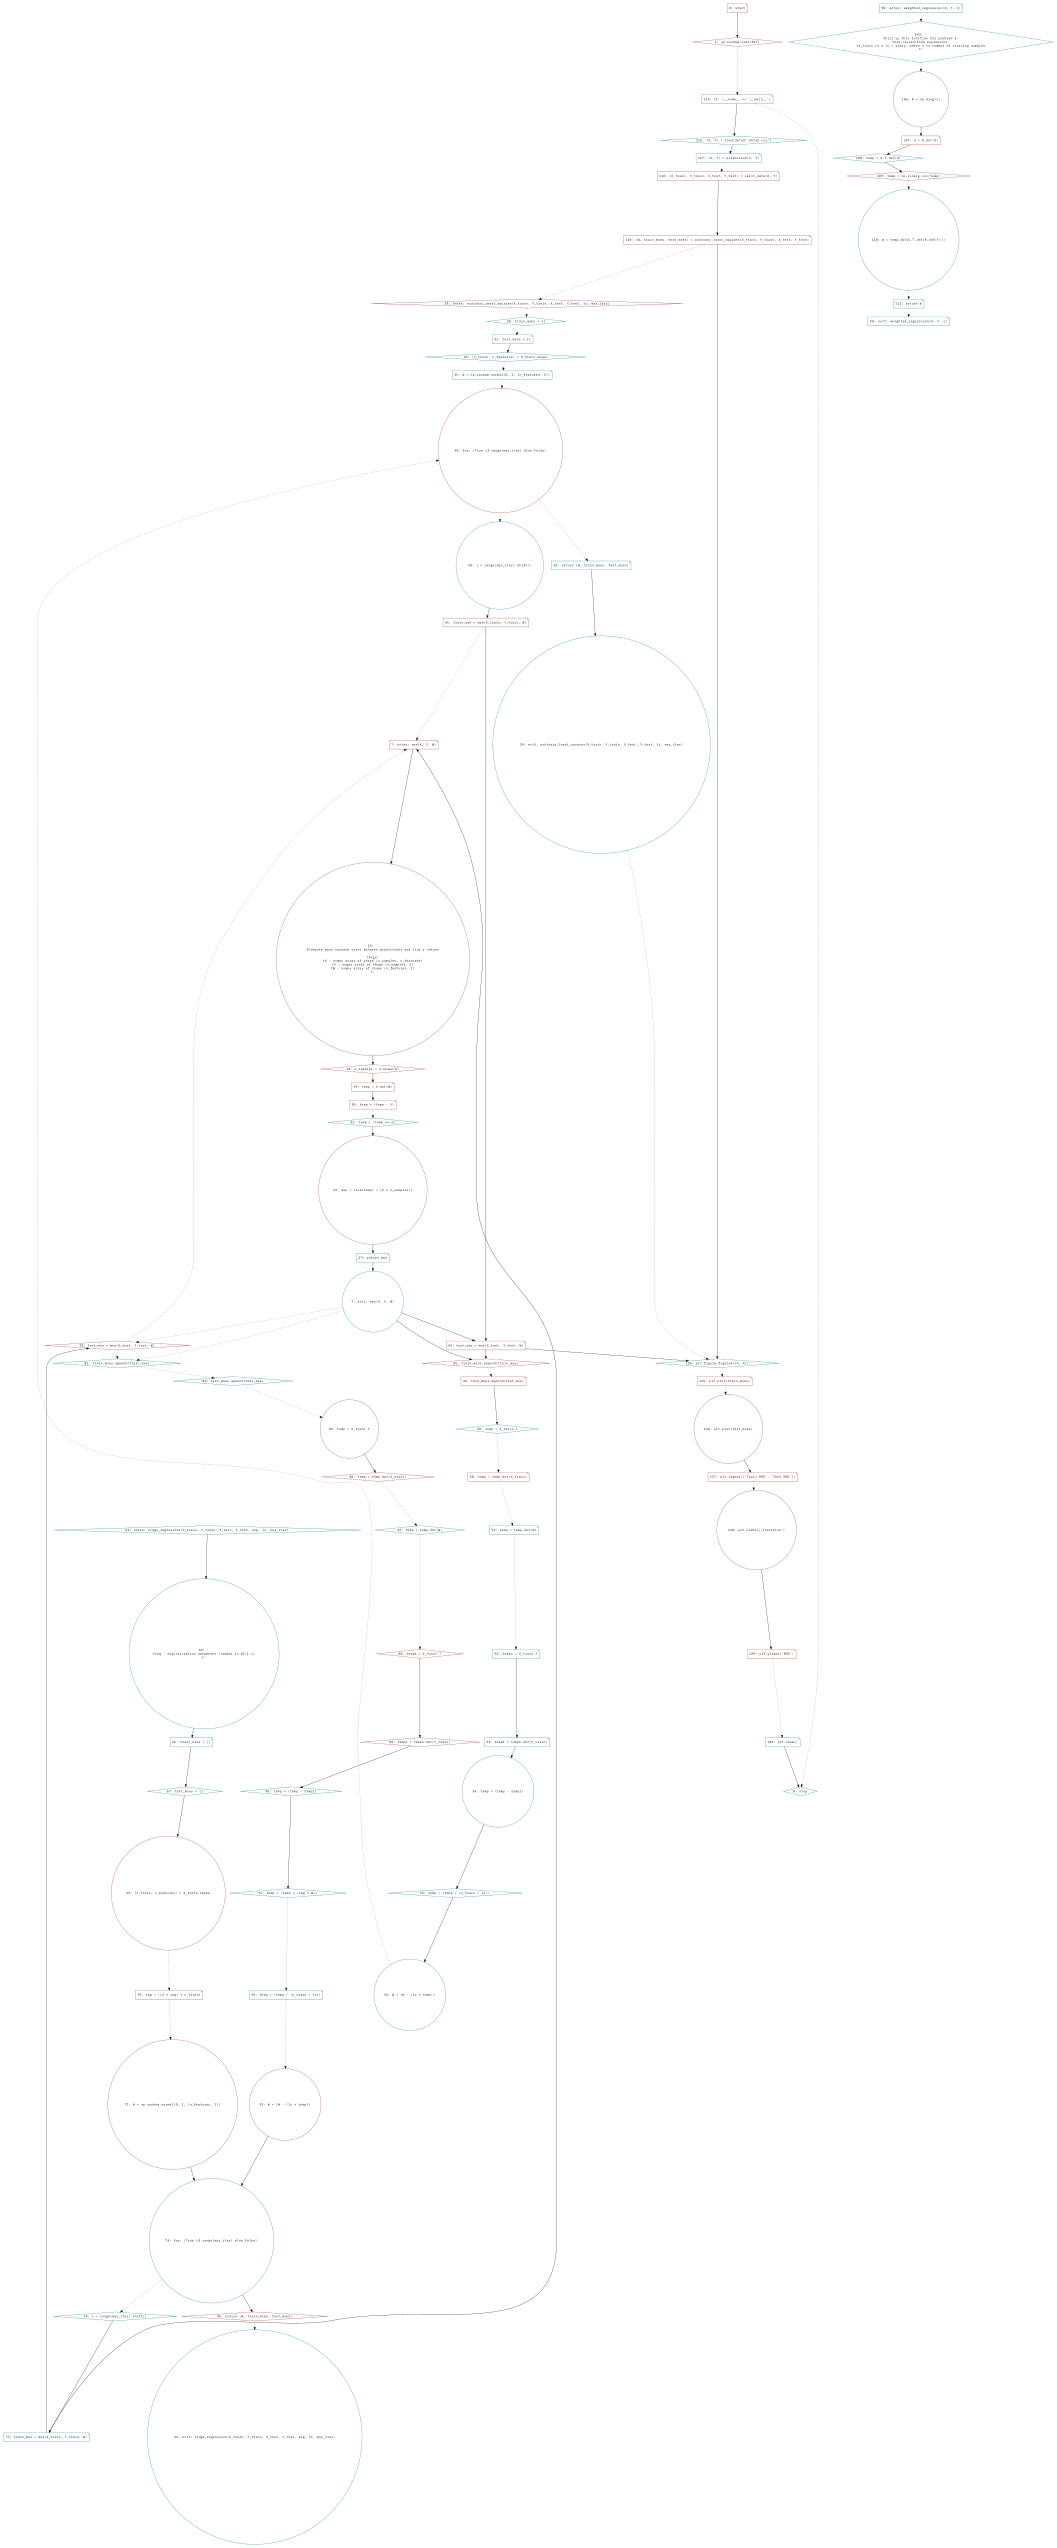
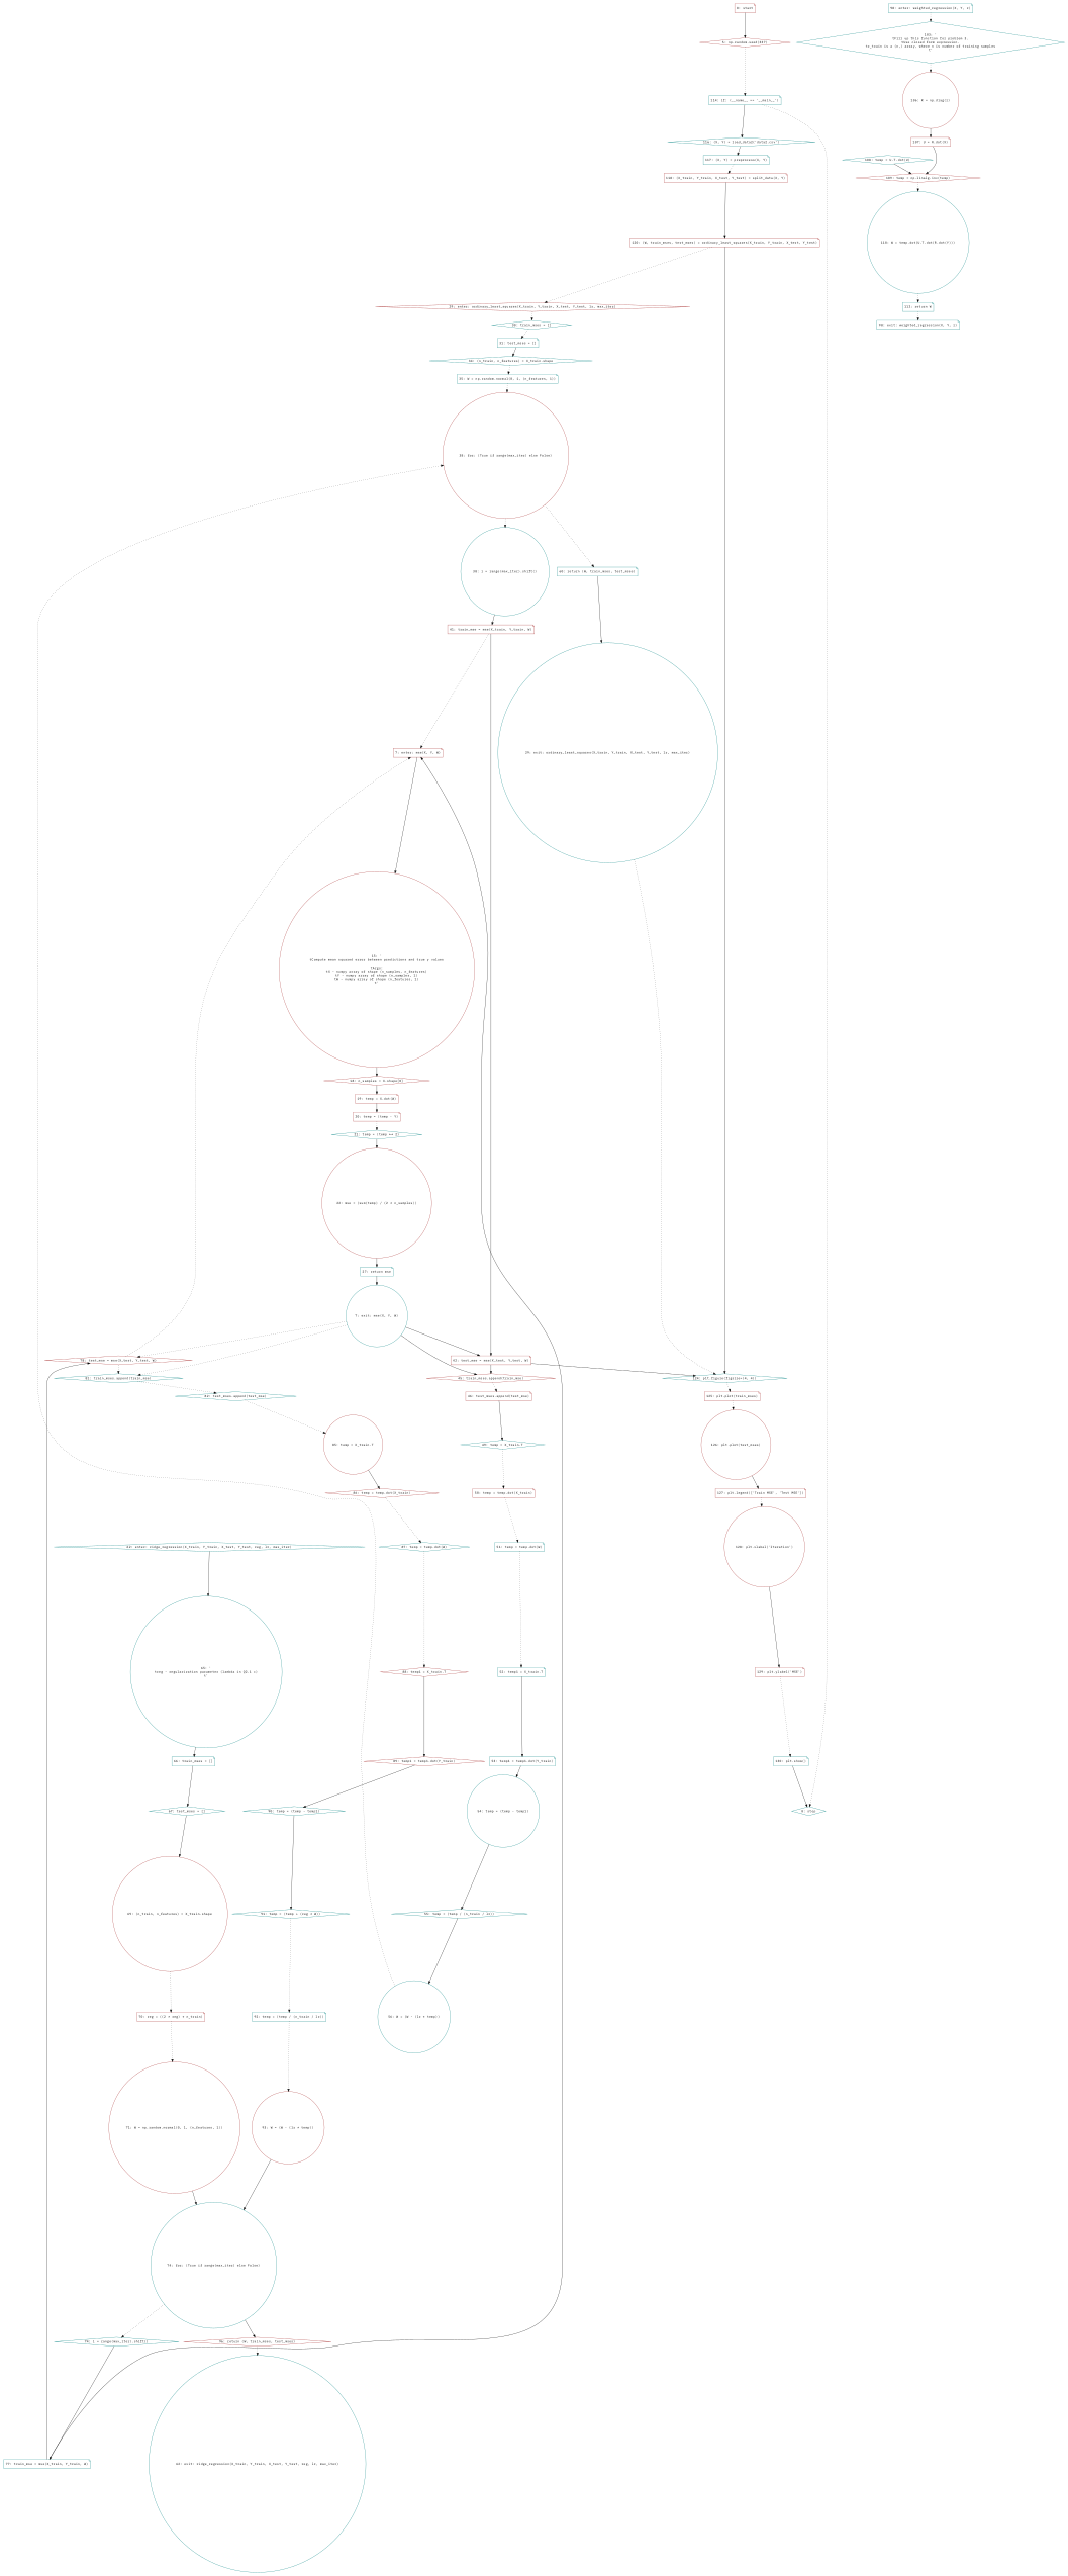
  strict digraph {
    fontname="IBM Plex Mono"
    node [color=teal fontname="IBM Plex Mono" shape=note]
    edge [fontname="IBM Plex Mono" style=solid]
    n1 [color=brown label="0: start"]
    n2 [color=brown label="5: np.random.seed(337)" shape=diamond]
    n3 [label="114: if: (__name__ == '__main__')"]
    n4 [label="116: (X, Y) = load_data2('data2.csv')" shape=diamond]
    n5 [label="0: stop" shape=diamond]
    n6 [label="117: (X, Y) = preprocess(X, Y)"]
    n7 [color=brown label="118: (X_train, Y_train, X_test, Y_test) = split_data(X, Y)"]
    n8 [color=brown label="7: enter: mse(X, Y, W)"]
    n9 [color=brown label="15: '\n\tCompute mean squared error between predictions and true y values\n\n\tArgs:\n\tX - numpy array of shape (n_samples, n_features)\n\tY - numpy array of shape (n_samples, 1)\n\tW - numpy array of shape (n_features, 1)\n\t'" shape=circle]
    n10 [color=brown label="18: n_samples = X.shape[0]" shape=diamond]
    n11 [color=brown label="19: temp = X.dot(W)"]
    n12 [color=brown label="20: temp = (temp - Y)"]
    n13 [color=brown label="41: train_mse = mse(X_train, Y_train, W)"]
    n14 [color=brown label="42: test_mse = mse(X_test, Y_test, W)"]
    n15 [color=brown label="45: train_mses.append(train_mse)" shape=diamond]
    n16 [label="124: plt.figure(figsize=(4, 4))" shape=diamond]
    n17 [color=brown label="46: test_mses.append(test_mse)"]
    n18 [label="49: temp = X_train.T" shape=diamond]
    n19 [color=brown label="50: temp = temp.dot(X_train)"]
    n20 [label="77: train_mse = mse(X_train, Y_train, W)"]
    n21 [color=brown label="78: test_mse = mse(X_test, Y_test, W)" shape=diamond]
    n22 [label="81: train_mses.append(train_mse)" shape=diamond]
    n23 [label="82: test_mses.append(test_mse)" shape=diamond]
    n24 [color=brown label="85: temp = X_train.T" shape=circle]
    n25 [color=brown label="86: temp = temp.dot(X_train)" shape=diamond]
    n26 [label="7: exit: mse(X, Y, W)" shape=circle]
    n27 [label="27: return mse"]
    n28 [label="21: temp = (temp ** 2)" shape=diamond]
    n29 [color=brown label="22: mse = (sum(temp) / (2 * n_samples))" shape=circle]
    n30 [color=brown label="29: enter: ordinary_least_squares(X_train, Y_train, X_test, Y_test, lr, max_iter)" shape=diamond]
    n31 [label="30: train_mses = []" shape=diamond]
    n32 [label="31: test_mses = []"]
    n33 [label="34: (n_train, n_features) = X_train.shape" shape=diamond]
    n34 [label="35: W = np.random.normal(0, 1, (n_features, 1))"]
    n35 [color=brown label="120: (W, train_mses, test_mses) = ordinary_least_squares(X_train, Y_train, X_test, Y_test)"]
    n36 [color=brown label="125: plt.plot(train_mses)"]
    n37 [color=brown label="126: plt.plot(test_mses)" shape=circle]
    n38 [color=brown label="127: plt.legend(['Train MSE', 'Test MSE'])"]
    n39 [label="29: exit: ordinary_least_squares(X_train, Y_train, X_test, Y_test, lr, max_iter)" shape=circle]
    n40 [label="60: return (W, train_mses, test_mses)"]
    n41 [color=brown label="38: for: (True if range(max_iter) else False)" shape=circle]
    n42 [label="38: i = range(max_iter).shift()" shape=circle]
    n43 [label="56: W = (W - (lr * temp))" shape=circle]
    n44 [label="51: temp = temp.dot(W)"]
    n45 [label="52: temp1 = X_train.T"]
    n46 [label="53: temp1 = temp1.dot(Y_train)"]
    n47 [label="54: temp = (temp - temp1)" shape=circle]
    n48 [label="55: temp = (temp / (n_train / lr))" shape=diamond]
    n49 [label="62: enter: ridge_regression(X_train, Y_train, X_test, Y_test, reg, lr, max_iter)" shape=diamond]
    n50 [label="65: '\n\treg - regularization parameter (lambda in Q2.1 c)\n\t'" shape=circle]
    n51 [label="66: train_mses = []"]
    n52 [label="67: test_mses = []" shape=diamond]
    n53 [color=brown label="69: (n_train, n_features) = X_train.shape" shape=circle]
    n54 [label="62: exit: ridge_regression(X_train, Y_train, X_test, Y_test, reg, lr, max_iter)" shape=circle]
    n55 [color=brown label="96: return (W, train_mses, test_mses)" shape=diamond]
    n56 [color=brown label="70: reg = ((2 * reg) * n_train)"]
    n57 [color=brown label="71: W = np.random.normal(0, 1, (n_features, 1))" shape=circle]
    n58 [label="74: for: (True if range(max_iter) else False)" shape=circle]
    n59 [label="74: i = range(max_iter).shift()" shape=diamond]
    n60 [color=brown label="93: W = (W - (lr * temp))" shape=circle]
    n61 [label="87: temp = temp.dot(W)" shape=diamond]
    n62 [color=brown label="88: temp1 = X_train.T" shape=diamond]
    n63 [color=brown label="89: temp1 = temp1.dot(Y_train)" shape=diamond]
    n64 [label="90: temp = (temp - temp1)" shape=diamond]
    n65 [label="91: temp = (temp + (reg * W))" shape=diamond]
    n66 [label="92: temp = (temp / (n_train / lr))"]
    n67 [label="98: enter: weighted_regression(X, Y, r)"]
    n68 [label="103: '\n\tFill up this function for problem 3.\n\tUse closed form expression.\n\tr_train is a (n,) array, where n is number of training samples\n\t'" shape=diamond]
    n69 [color=brown label="106: R = np.diag(r)" shape=circle]
    n70 [color=brown label="107: U = R.dot(X)"]
    n71 [label="108: temp = U.T.dot(U)" shape=diamond]
    n72 [label="98: exit: weighted_regression(X, Y, r)"]
    n73 [label="112: return W"]
    n74 [color=brown label="109: temp = np.linalg.inv(temp)" shape=diamond]
    n75 [label="110: W = temp.dot(U.T.dot(R.dot(Y)))" shape=circle]
    n76 [color=brown label="128: plt.xlabel('Iteration')" shape=circle]
    n77 [color=brown label="129: plt.ylabel('MSE')"]
    n78 [label="130: plt.show()"]
    n1 -> n2
    n2 -> n3 [style=dotted]
    n3 -> n4
    n3 -> n5 [style=dotted]
    n4 -> n6
    n6 -> n7 [style=dotted]
    n7 -> n35
    n8 -> n9
    n9 -> n10
    n10 -> n11
    n11 -> n12
    n12 -> n28 [style=dotted]
    n13 -> n8 [style=dotted]
    n13 -> n14 [weight=100]
    n14 -> n15 [weight=100]
    n14 -> n16
    n15 -> n17 [style=dotted]
    n16 -> n36 [style=dotted]
    n17 -> n18
    n18 -> n19 [style=dotted]
    n19 -> n44 [style=dotted]
    n20 -> n8
    n20 -> n21 [weight=100]
    n21 -> n8 [style=dotted]
    n21 -> n22 [style=dotted weight=100]
    n22 -> n23 [style=dotted]
    n23 -> n24 [style=dotted]
    n24 -> n25
    n25 -> n61 [style=dotted]
    n26 -> n14
    n26 -> n15
    n26 -> n21 [style=dotted]
    n26 -> n22 [style=dotted]
    n27 -> n26
    n28 -> n29
    n29 -> n27
    n30 -> n31 [style=dotted]
    n31 -> n32 [style=dotted]
    n32 -> n33
    n33 -> n34 [style=dotted]
    n34 -> n41 [style=dotted]
    n35 -> n16 [weight=100]
    n35 -> n30 [style=dotted]
    n36 -> n37 [style=dotted]
    n37 -> n38
    n38 -> n76 [style=dotted]
    n39 -> n16 [style=dotted]
    n40 -> n39
    n41 -> n40 [style=dotted]
    n41 -> n42 [style=dotted]
    n42 -> n13
    n43 -> n41 [style=dotted]
    n44 -> n45 [style=dotted]
    n45 -> n46
    n46 -> n47
    n47 -> n48
    n48 -> n43
    n49 -> n50
    n50 -> n51
    n51 -> n52
    n52 -> n53
    n53 -> n56 [style=dotted]
    n55 -> n54 [style=dotted]
    n56 -> n57 [style=dotted]
    n57 -> n58
    n58 -> n55
    n58 -> n59 [style=dotted]
    n59 -> n20
    n60 -> n58
    n61 -> n62 [style=dotted]
    n62 -> n63
    n63 -> n64
    n64 -> n65
    n65 -> n66 [style=dotted]
    n66 -> n60 [style=dotted]
    n67 -> n68 [style=dotted]
    n68 -> n69 [style=dotted]
    n69 -> n70
-   n70 -> n71
+   n70 -> n74
    n71 -> n74
    n73 -> n72 [style=dotted]
    n74 -> n75 [style=dotted]
    n75 -> n73 [style=dotted]
    n76 -> n77
    n77 -> n78 [style=dotted]
    n78 -> n5
  }
